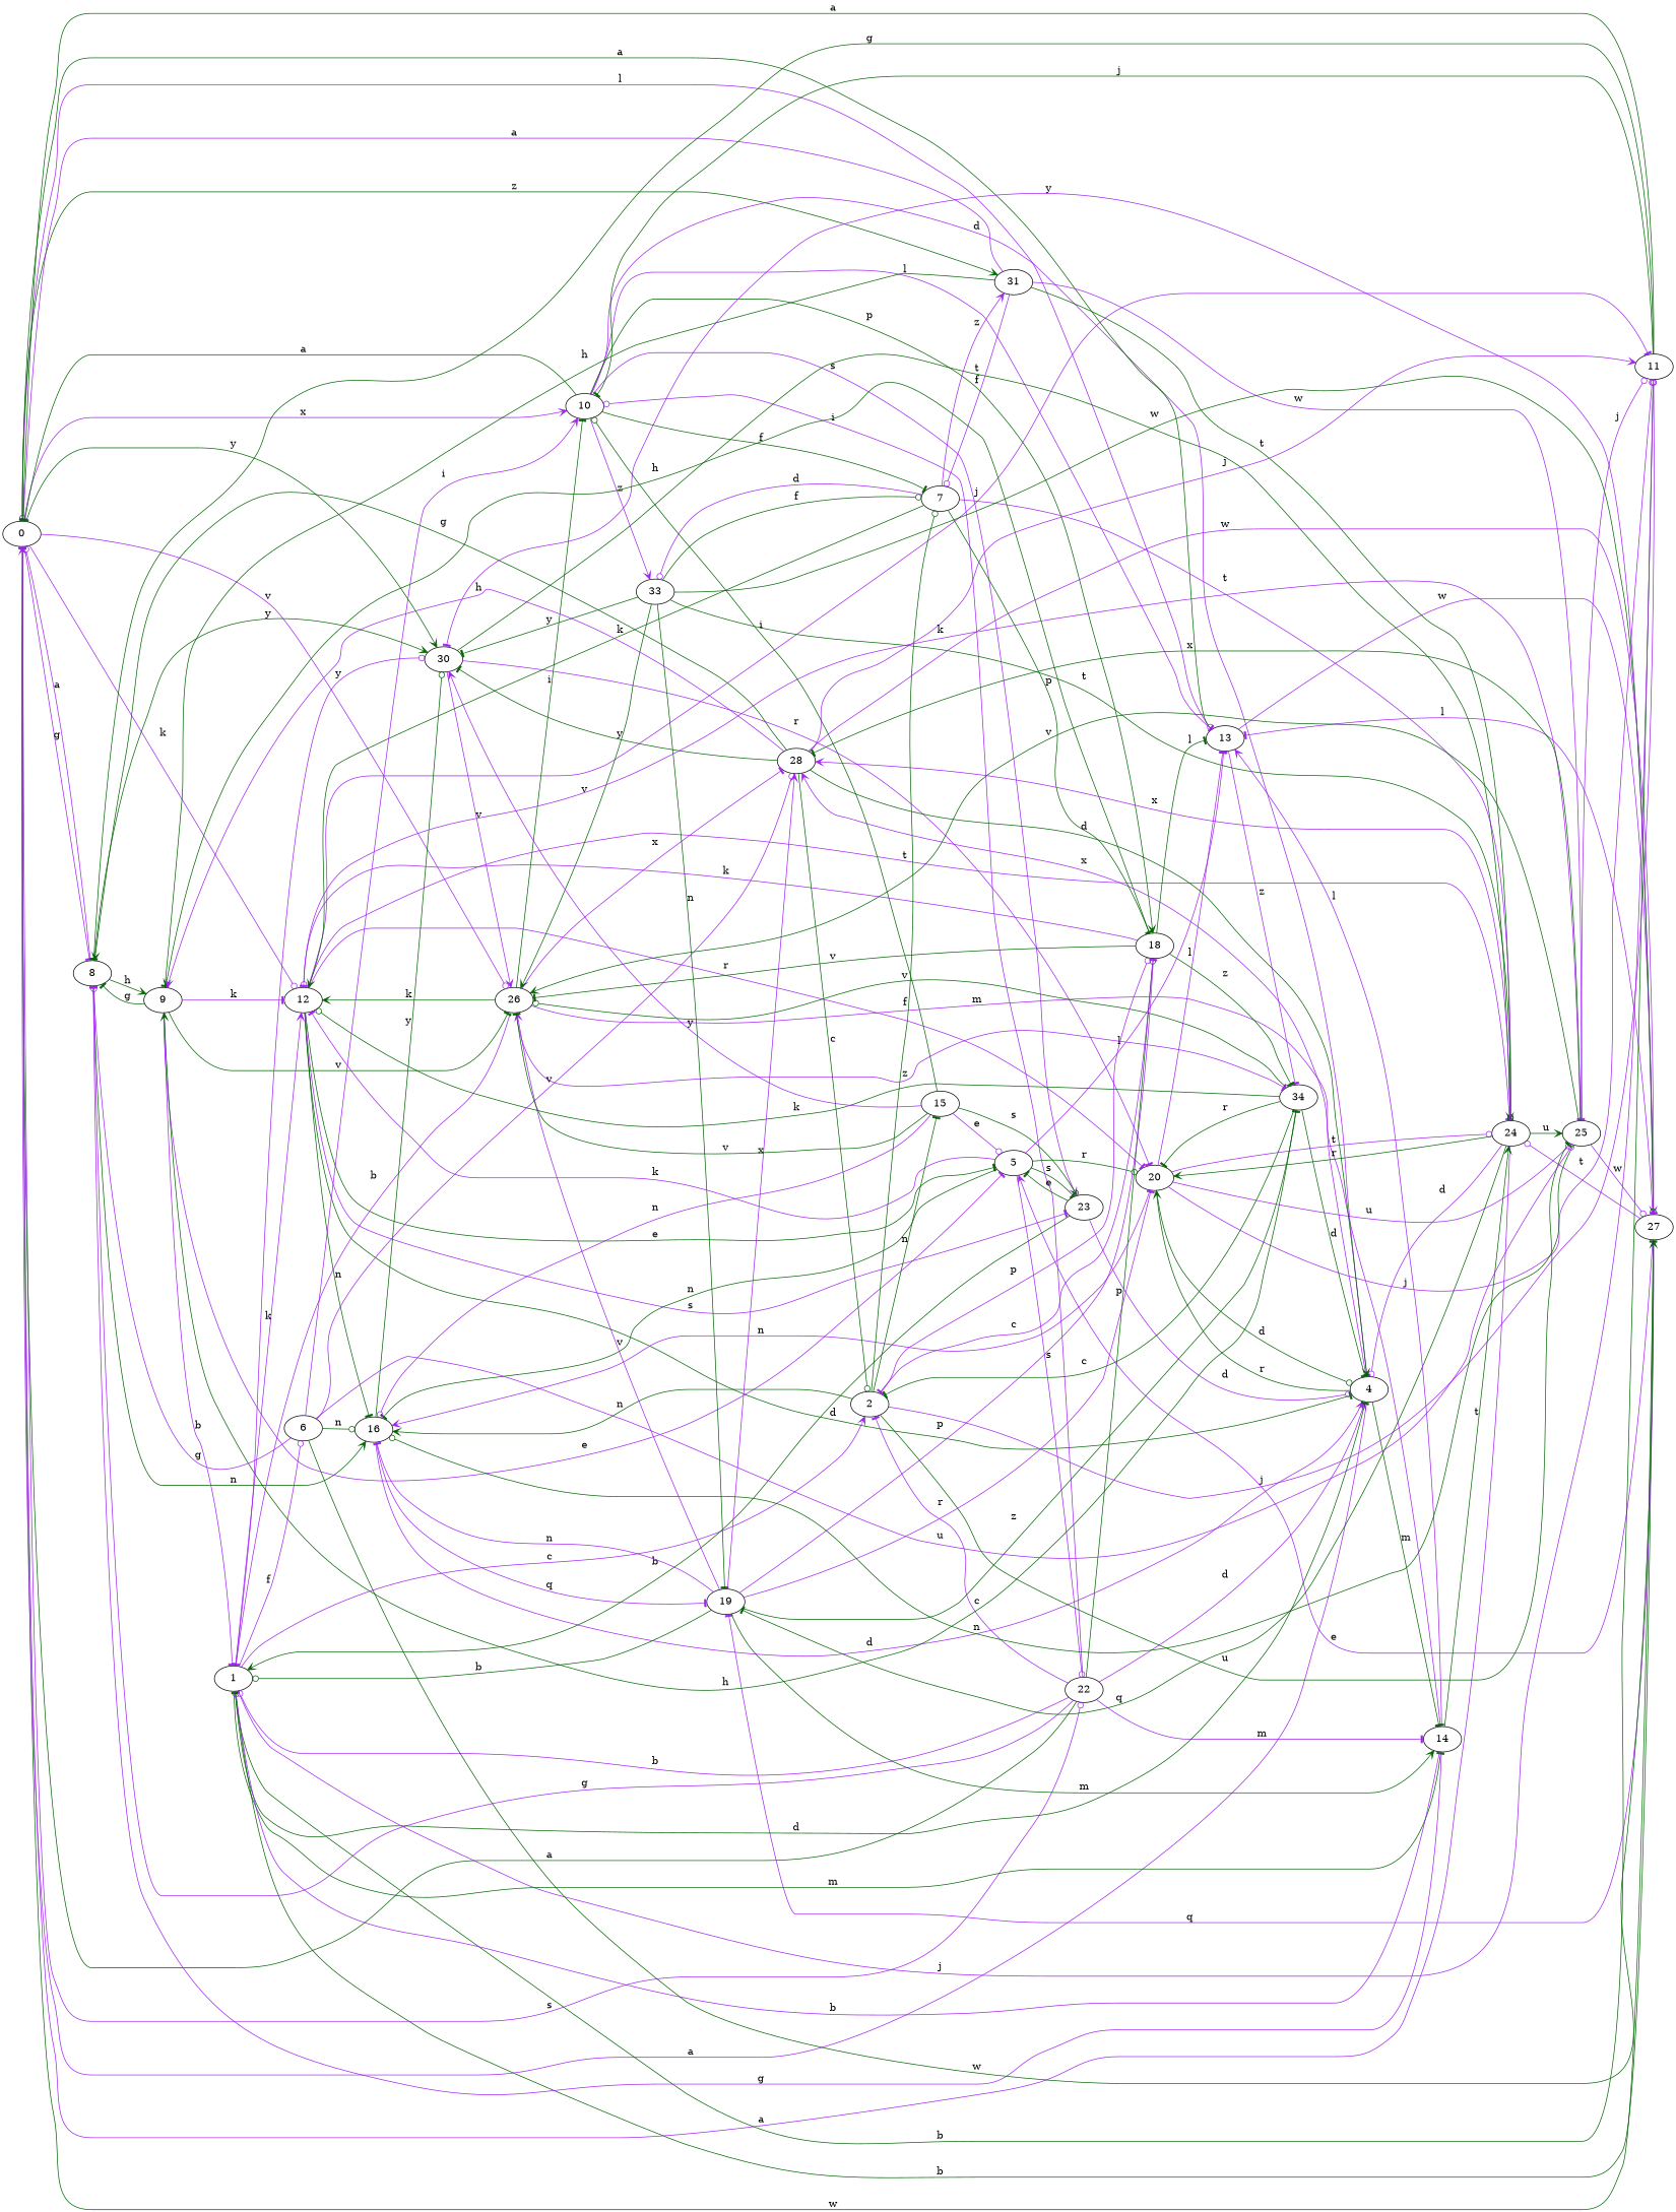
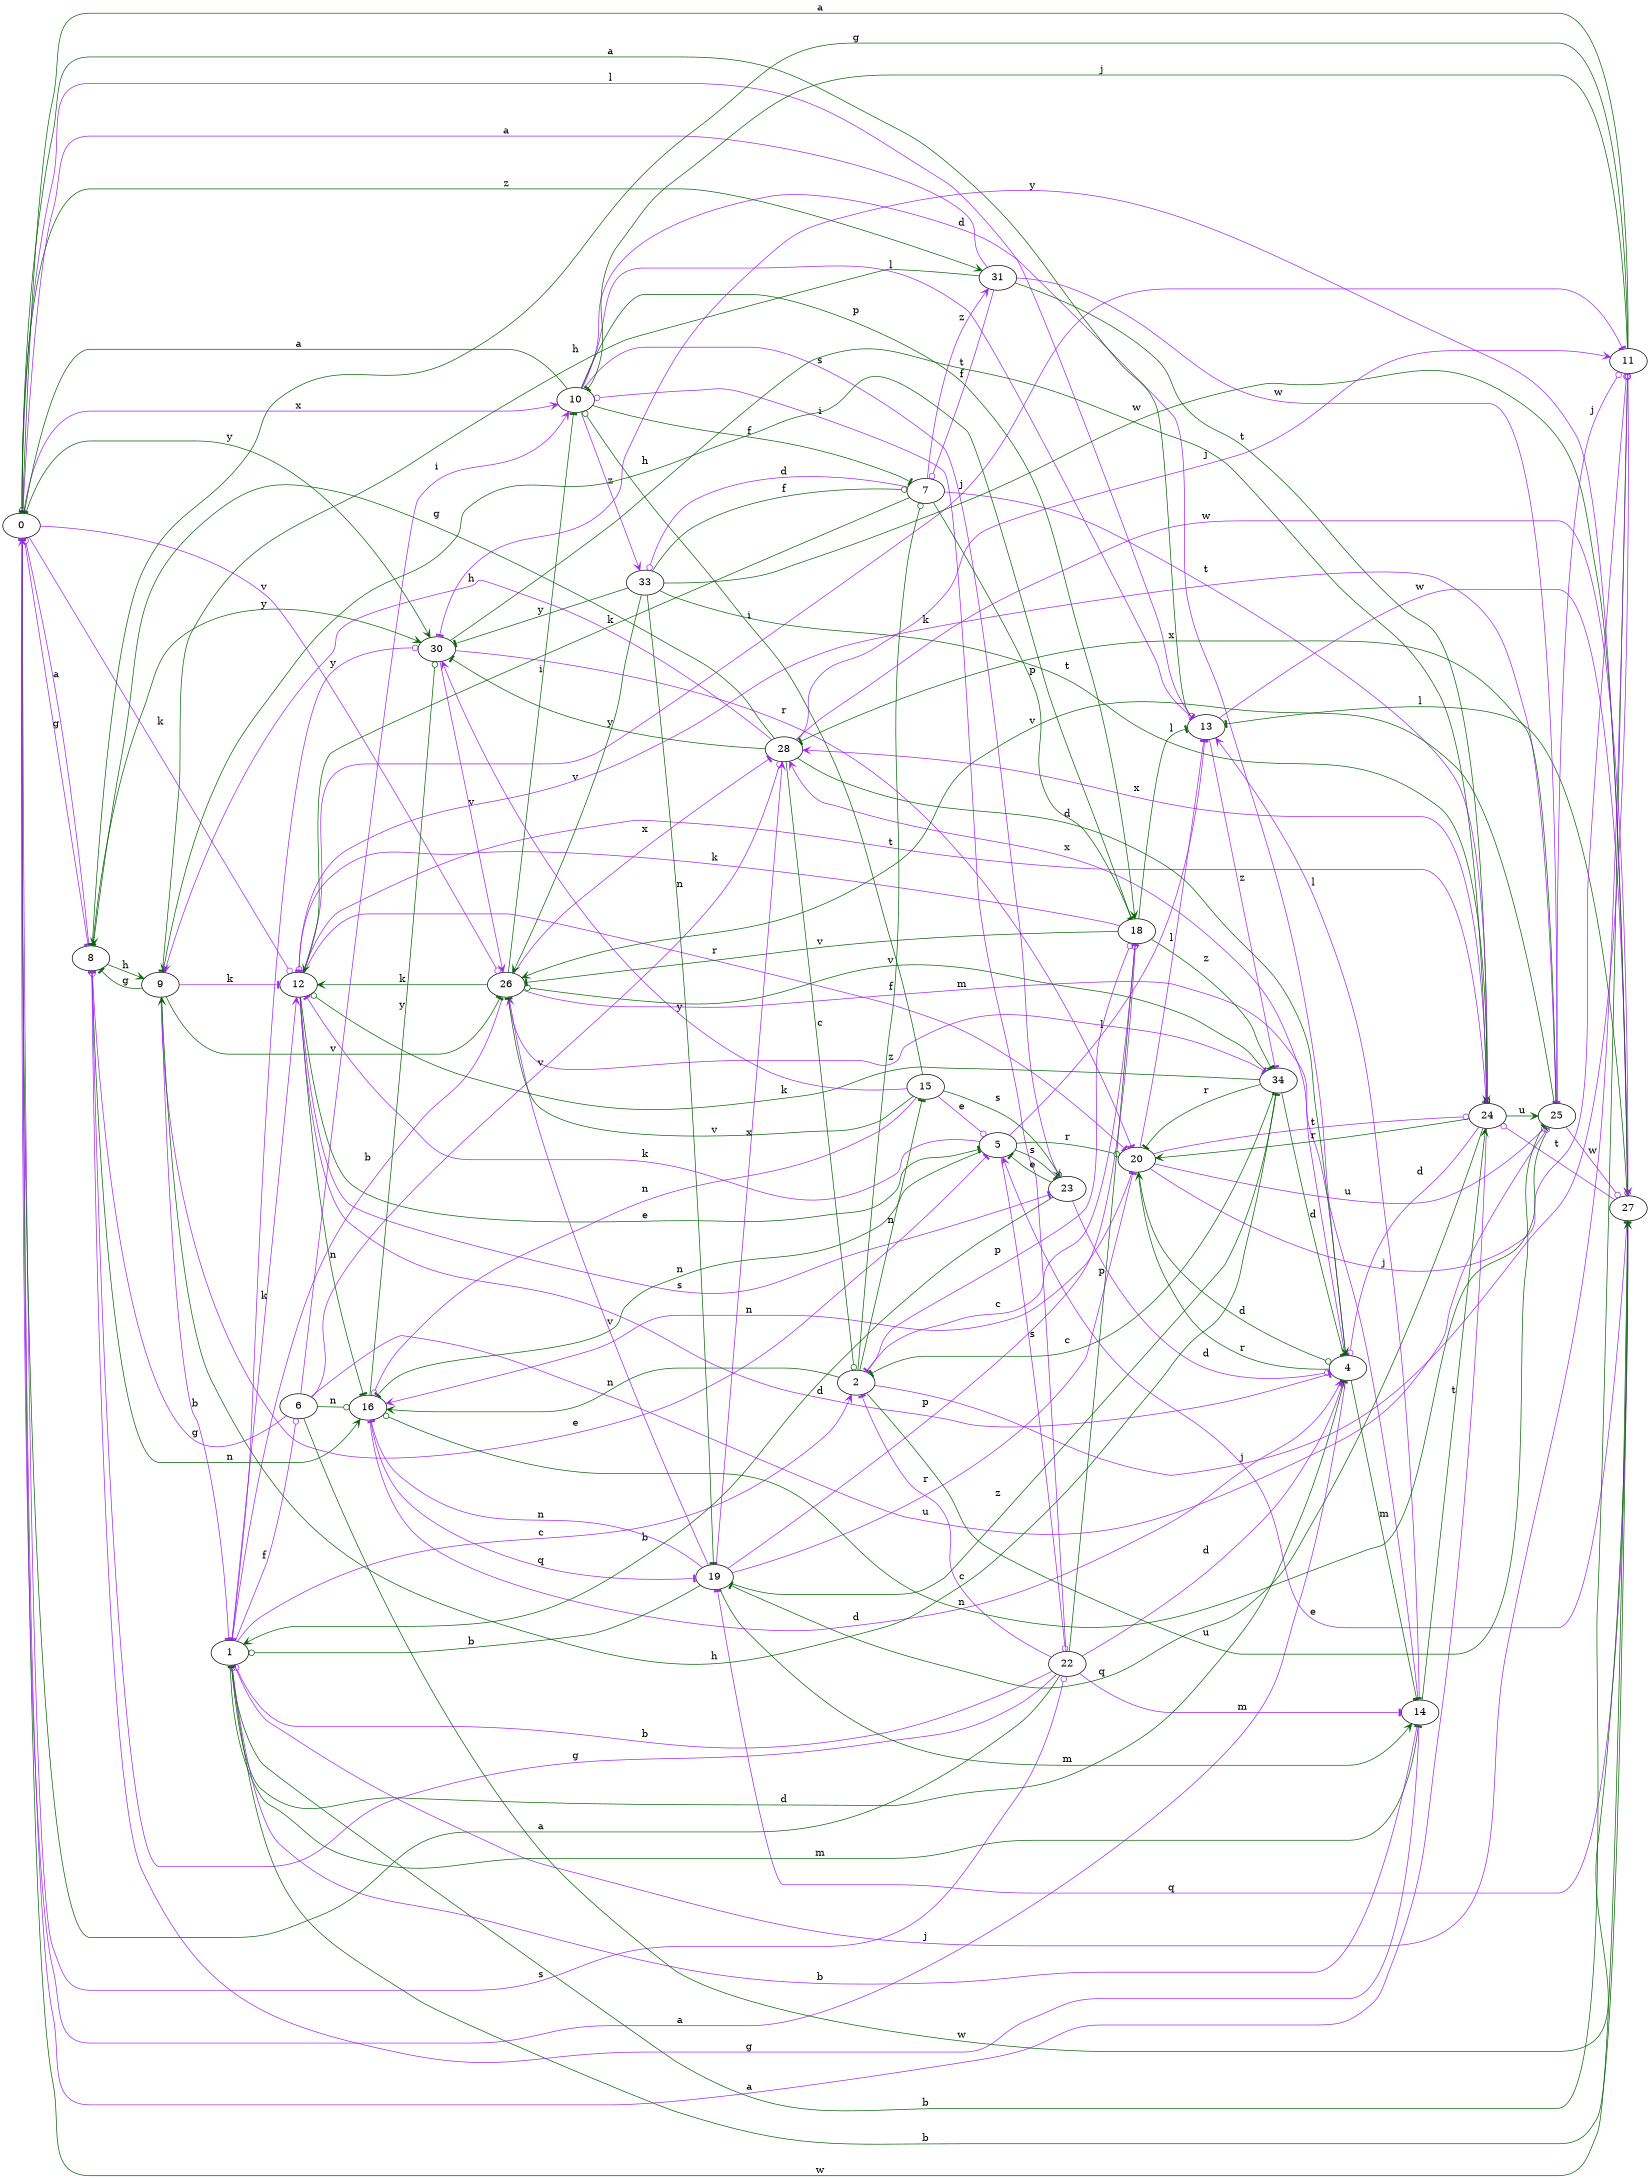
  strict digraph {
    rankdir=LR
    edge [arrowhead=tee color=purple]
    0
    8
    10
    12
    13
    22
    26
    27
    30
    31
    16
    9
    4
    7
    18
    23
    33
    11
    20
    5
    24
    34
    1
    2
    14
    28
    19
    25
    6
    15
    0 -> 8 [label=g]
    0 -> 10 [arrowhead=vee label=x]
    0 -> 12 [arrowhead=odot label=k]
    0 -> 13 [arrowhead=odot label=l]
    0 -> 22 [arrowhead=odot label=s]
    0 -> 26 [arrowhead=odot label=v]
    0 -> 27 [color=darkgreen label=w]
    0 -> 30 [arrowhead=vee color=darkgreen label=y]
    0 -> 31 [arrowhead=vee color=darkgreen label=z]
    8 -> 0 [arrowhead=odot label=a]
    8 -> 30 [arrowhead=vee color=darkgreen label=y]
    8 -> 16 [arrowhead=vee color=darkgreen label=n]
    8 -> 9 [arrowhead=vee color=darkgreen label=h]
    10 -> 0 [color=darkgreen label=a]
    10 -> 13 [label=l]
    10 -> 4 [label=d]
    10 -> 7 [color=darkgreen label=f]
    10 -> 18 [arrowhead=vee color=darkgreen label=p]
    10 -> 23 [arrowhead=vee label=s]
    10 -> 33 [arrowhead=vee label=z]
    12 -> 16 [color=darkgreen label=n]
-   12 -> 4 [color=darkgreen label=d]
+   12 -> 4 [label=d]
    12 -> 23 [label=s]
    12 -> 11 [label=j]
    12 -> 20 [label=r]
    12 -> 5 [color=darkgreen label=e]
    12 -> 24 [label=t]
    13 -> 0 [arrowhead=odot color=darkgreen label=a]
    13 -> 27 [arrowhead=vee label=w]
    13 -> 34 [label=z]
    22 -> 0 [color=darkgreen label=a]
    22 -> 8 [label=g]
    22 -> 10 [arrowhead=odot label=i]
    22 -> 4 [arrowhead=vee label=d]
    22 -> 18 [arrowhead=odot color=darkgreen label=p]
    22 -> 1 [arrowhead=odot label=b]
    22 -> 2 [label=c]
    22 -> 14 [label=m]
    26 -> 10 [color=darkgreen label=i]
    26 -> 12 [arrowhead=vee color=darkgreen label=k]
    26 -> 34 [label=z]
    26 -> 1 [label=b]
    26 -> 14 [label=m]
    26 -> 28 [label=x]
-   27 -> 13 [label=l]
+   27 -> 13 [color=darkgreen label=l]
    27 -> 30 [label=y]
    27 -> 5 [arrowhead=vee label=e]
    27 -> 24 [arrowhead=odot label=t]
    27 -> 1 [color=darkgreen label=b]
    27 -> 19 [label=q]
    30 -> 26 [arrowhead=vee label=v]
    30 -> 20 [label=r]
    30 -> 24 [arrowhead=vee color=darkgreen label=t]
    31 -> 0 [label=a]
    31 -> 9 [color=darkgreen label=h]
    31 -> 7 [arrowhead=odot label=f]
    31 -> 24 [arrowhead=odot color=darkgreen label=t]
    31 -> 25 [label=w]
    16 -> 30 [arrowhead=odot color=darkgreen label=y]
    16 -> 4 [arrowhead=vee label=d]
    16 -> 19 [label=q]
    9 -> 8 [color=darkgreen label=g]
    9 -> 12 [label=k]
    9 -> 26 [color=darkgreen label=v]
    9 -> 5 [label=e]
    9 -> 1 [label=b]
    4 -> 0 [arrowhead=vee label=a]
    4 -> 20 [arrowhead=vee color=darkgreen label=r]
    4 -> 14 [color=darkgreen label=m]
    4 -> 28 [arrowhead=vee label=x]
    7 -> 12 [arrowhead=vee color=darkgreen label=k]
    7 -> 31 [arrowhead=vee label=z]
    7 -> 18 [color=darkgreen label=p]
    7 -> 33 [arrowhead=odot label=d]
    7 -> 24 [arrowhead=odot label=t]
    18 -> 12 [label=k]
    18 -> 13 [color=darkgreen label=l]
    18 -> 26 [color=darkgreen label=v]
    18 -> 9 [arrowhead=vee color=darkgreen label=h]
    18 -> 34 [color=darkgreen label=z]
    18 -> 2 [label=c]
    23 -> 4 [arrowhead=odot label=d]
    23 -> 5 [color=darkgreen label=e]
    23 -> 1 [arrowhead=vee color=darkgreen label=b]
    33 -> 26 [arrowhead=vee color=darkgreen label=v]
    33 -> 27 [arrowhead=odot color=darkgreen label=w]
    33 -> 30 [color=darkgreen label=y]
    33 -> 7 [arrowhead=odot color=darkgreen label=f]
    33 -> 24 [arrowhead=odot color=darkgreen label=t]
    33 -> 19 [color=darkgreen label=n]
    11 -> 0 [color=darkgreen label=a]
    11 -> 8 [color=darkgreen label=g]
    11 -> 10 [color=darkgreen label=j]
    11 -> 1 [color=darkgreen label=b]
    20 -> 13 [label=l]
    20 -> 16 [arrowhead=vee label=n]
    20 -> 4 [arrowhead=odot color=darkgreen label=d]
    20 -> 11 [arrowhead=odot label=j]
    20 -> 24 [arrowhead=odot label=t]
    20 -> 25 [arrowhead=odot label=u]
    5 -> 12 [label=k]
    5 -> 13 [label=l]
    5 -> 22 [arrowhead=odot label=s]
    5 -> 16 [color=darkgreen label=n]
    5 -> 23 [color=darkgreen label=s]
    5 -> 20 [arrowhead=odot color=darkgreen label=r]
    24 -> 0 [label=a]
    24 -> 4 [arrowhead=odot label=d]
    24 -> 20 [arrowhead=vee color=darkgreen label=r]
    24 -> 28 [arrowhead=vee label=x]
    24 -> 19 [color=darkgreen label=q]
    24 -> 25 [arrowhead=vee color=darkgreen label=u]
    34 -> 12 [arrowhead=odot color=darkgreen label=k]
    34 -> 26 [arrowhead=odot color=darkgreen label=v]
    34 -> 9 [arrowhead=vee color=darkgreen label=h]
    34 -> 4 [color=darkgreen label=d]
    34 -> 20 [color=darkgreen label=r]
    34 -> 2 [color=darkgreen label=c]
    1 -> 12 [arrowhead=vee label=k]
    1 -> 30 [arrowhead=odot label=y]
    1 -> 4 [color=darkgreen label=d]
    1 -> 11 [arrowhead=odot label=j]
    1 -> 2 [arrowhead=vee label=c]
    1 -> 14 [color=darkgreen label=m]
    1 -> 6 [arrowhead=odot label=f]
    2 -> 16 [arrowhead=vee color=darkgreen label=n]
    2 -> 7 [arrowhead=odot color=darkgreen label=f]
    2 -> 18 [arrowhead=odot label=p]
    2 -> 11 [arrowhead=odot label=j]
    2 -> 25 [color=darkgreen label=u]
    2 -> 15 [color=darkgreen label=n]
    14 -> 8 [label=g]
    14 -> 13 [arrowhead=vee label=l]
    14 -> 24 [arrowhead=vee color=darkgreen label=t]
    14 -> 1 [arrowhead=odot label=b]
    28 -> 8 [arrowhead=vee color=darkgreen label=g]
-   28 -> 27 [label=w]
+   28 -> 27 [arrowhead=vee label=w]
    28 -> 30 [color=darkgreen label=y]
    28 -> 9 [arrowhead=vee label=h]
    28 -> 4 [arrowhead=vee color=darkgreen label=d]
    28 -> 11 [arrowhead=vee label=j]
    28 -> 2 [arrowhead=odot color=darkgreen label=c]
    19 -> 26 [arrowhead=vee label=v]
    19 -> 16 [label=n]
    19 -> 18 [label=p]
    19 -> 20 [label=r]
    19 -> 34 [color=darkgreen label=z]
    19 -> 1 [arrowhead=odot color=darkgreen label=b]
    19 -> 14 [arrowhead=vee color=darkgreen label=m]
    19 -> 28 [arrowhead=vee label=x]
    25 -> 12 [arrowhead=odot label=k]
    25 -> 26 [arrowhead=vee color=darkgreen label=v]
    25 -> 27 [arrowhead=odot label=w]
    25 -> 16 [arrowhead=odot color=darkgreen label=n]
    25 -> 11 [arrowhead=odot label=j]
    25 -> 28 [color=darkgreen label=x]
    6 -> 8 [arrowhead=odot label=g]
    6 -> 10 [arrowhead=vee label=i]
    6 -> 27 [arrowhead=vee color=darkgreen label=w]
    6 -> 16 [arrowhead=odot color=darkgreen label=n]
    6 -> 28 [arrowhead=odot label=v]
    6 -> 25 [arrowhead=odot label=u]
    15 -> 10 [arrowhead=odot color=darkgreen label=i]
    15 -> 26 [color=darkgreen label=v]
    15 -> 30 [arrowhead=vee label=y]
    15 -> 16 [arrowhead=odot label=n]
    15 -> 23 [arrowhead=odot color=darkgreen label=s]
    15 -> 5 [arrowhead=odot label=e]
  }
